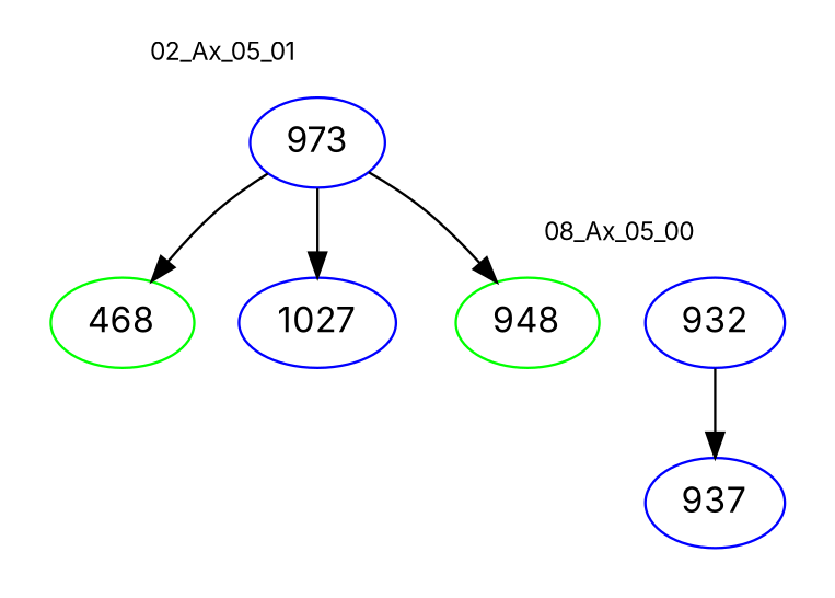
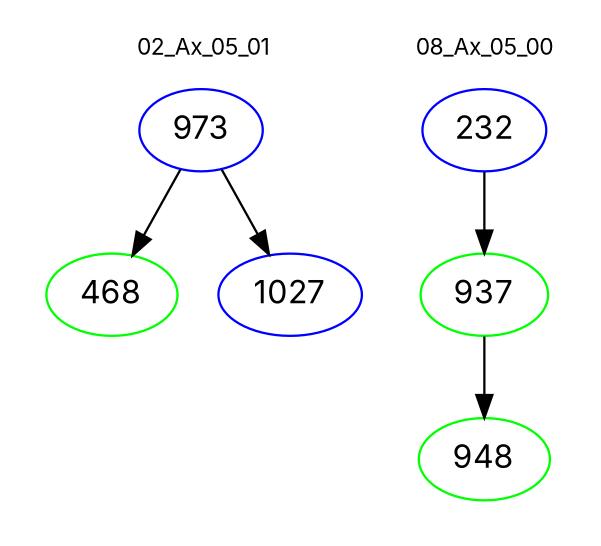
  digraph {
    fontname=Inter
    node [color=blue fontname=Inter]
    edge [color=black fontname=Inter]
    n1 [label=973]
    n2 [color=green label=468]
    n3 [label=1027]
-   n4 [label=937]
-   n5 [label=932]
+   n4 [color=green label=937]
+   n5 [label=232]
    n6 [color=green label=948]
    subgraph cluster_1 {
      color=white
      fontsize=10
      label="02_Ax_05_01"
      n1
      n2
      n3
    }
    subgraph cluster_2 {
      color=white
      fontsize=10
      label="08_Ax_05_00"
      n4
      n5
      n6
    }
    n1 -> n2
    n1 -> n3
-   n1 -> n6
+   n4 -> n6
    n5 -> n4
  }
